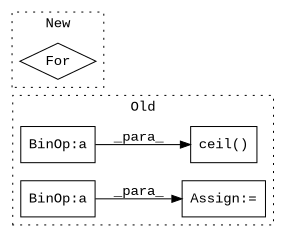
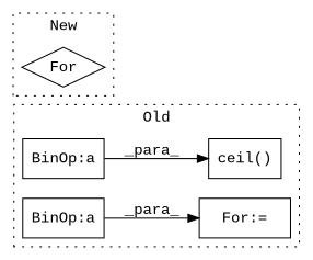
  digraph {
    rankdir=LR
    fontname="Liberation Mono"
    node [a=82 l=3 shape=box fontname="Liberation Mono"]
    edge [fontname="Liberation Mono"]
    n1 [a=75 l="8,1" label="ceil()" s="2983,3015"]
    n2 [label="BinOp:a" s=2992]
    n3 [label="BinOp:a" s=3118]
-   n4 [a=68 label="Assign:=" s=3061]
+   n4 [a=68 label="For:=" s=3061]
    n5 [a=107 l="4,14" label=For s="3855,3881" shape=diamond]
    subgraph cluster_1 {
      label=Old
      style=dotted
      n1
      n2
      n3
      n4
    }
    subgraph cluster_2 {
      label=New
      style=dotted
      n5
    }
    n2 -> n1 [label=_para_]
    n3 -> n4 [label=_para_]
  }
